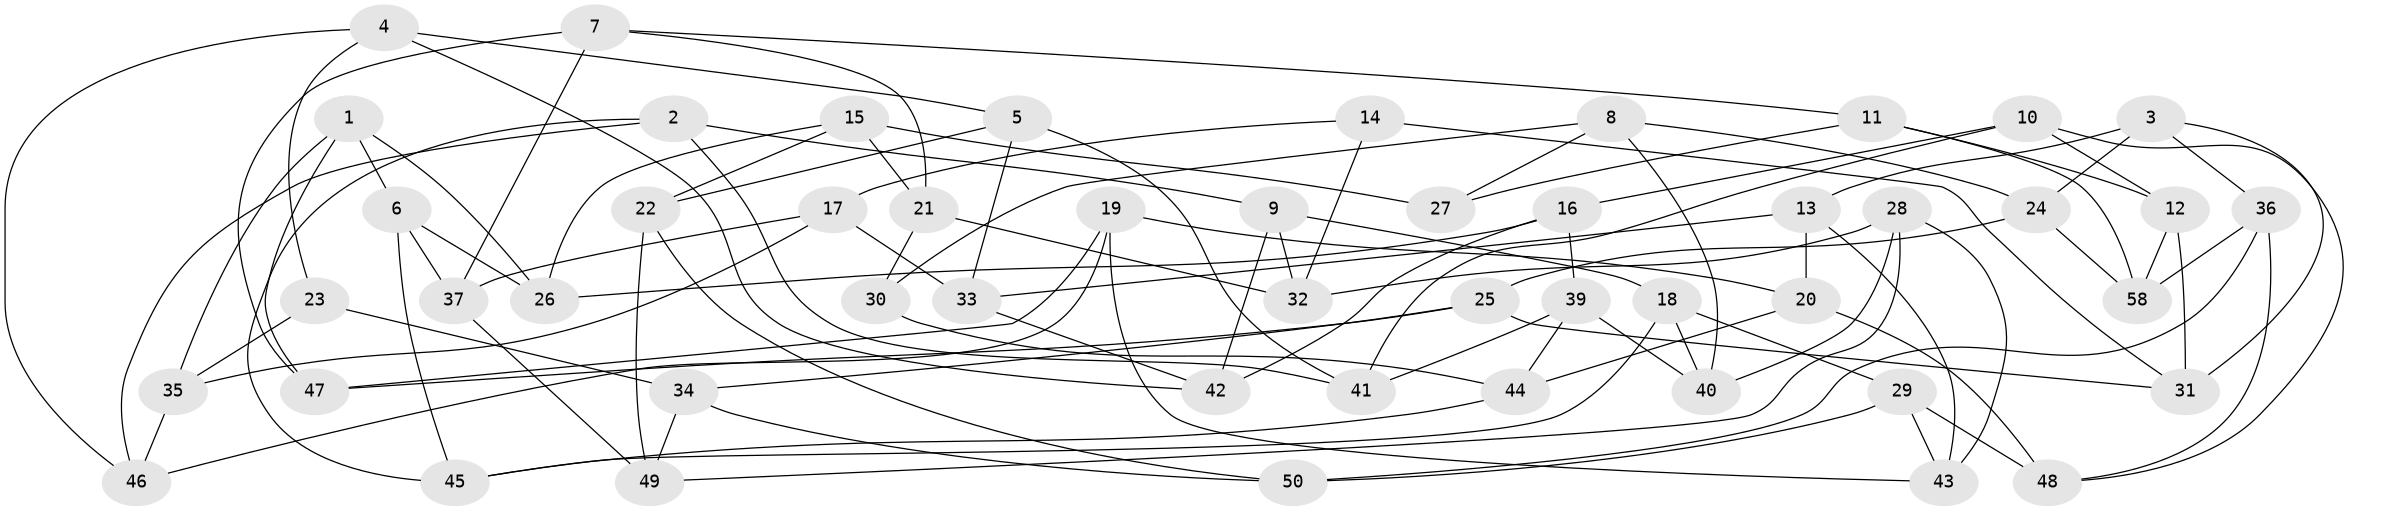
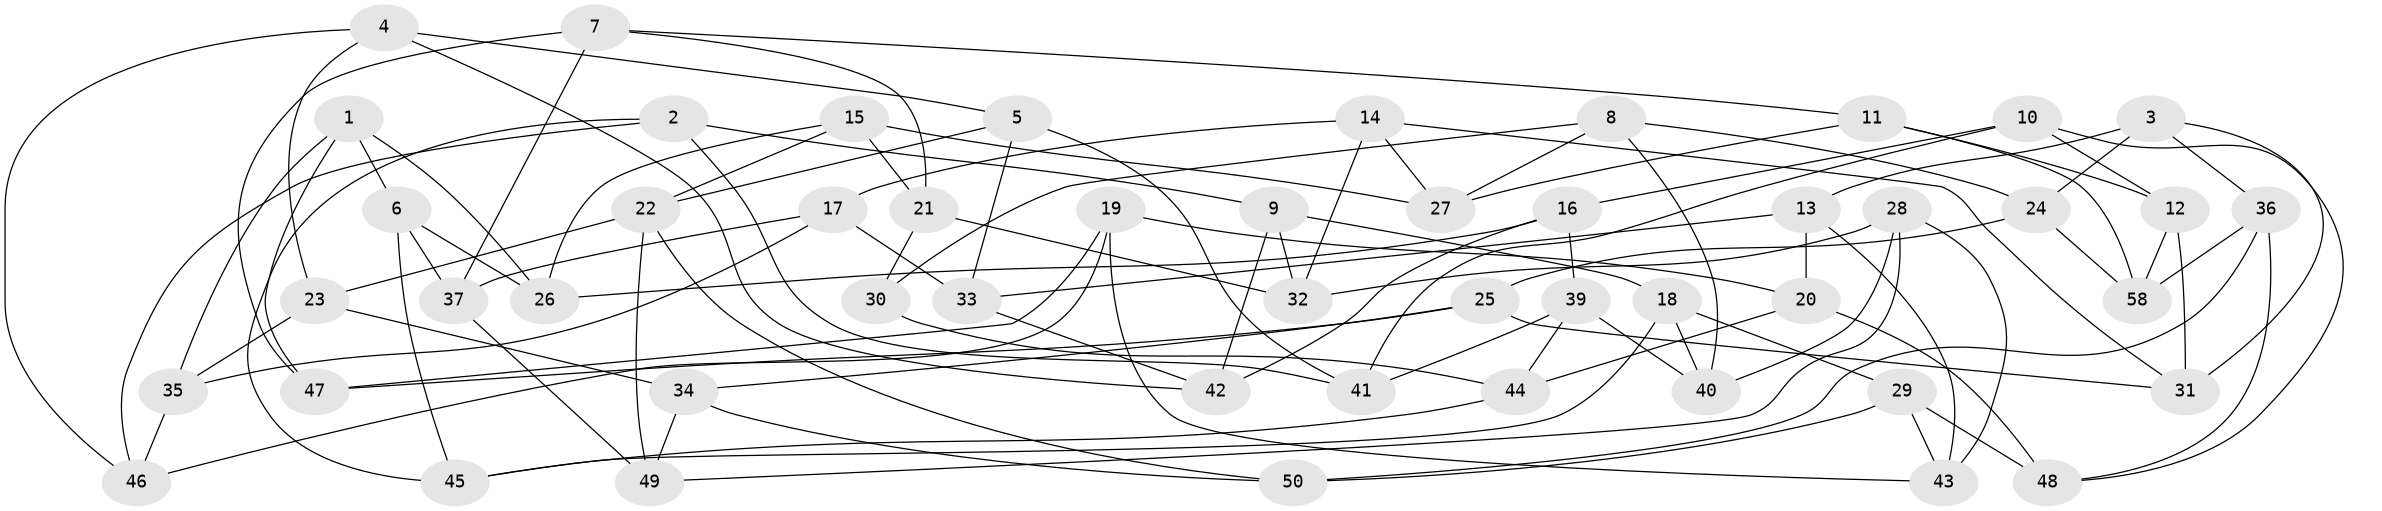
  graph {
    fontname="DejaVu Sans Mono"
    node [color=gray90 fontname="DejaVu Sans Mono" style=filled]
    edge [fontname="DejaVu Sans Mono"]
    1
    6
    26
    35
    47
    45
    37
    46
    2
    9
    41
    42
    18
    32
    3
    13
    24
    31
    36
    33
    20
    43
    n23 [label=58]
    25
    48
    50
    4
    5
    23
    22
    34
    49
    7
    11
    21
    27
    12
    30
    8
    40
    44
    29
    10
    16
    39
    14
    17
    15
    19
    28
    1 -- 6
    1 -- 26
    1 -- 35
    1 -- 47
    6 -- 26
    6 -- 45
    6 -- 37
    35 -- 46
    37 -- 49
    2 -- 45
    2 -- 46
    2 -- 9
    2 -- 41
    9 -- 42
    9 -- 18
    9 -- 32
    18 -- 45
    18 -- 40
    18 -- 29
    3 -- 13
    3 -- 24
    3 -- 31
    3 -- 36
    13 -- 33
    13 -- 20
    13 -- 43
    24 -- n23
    24 -- 25
    36 -- n23
    36 -- 48
    36 -- 50
    33 -- 42
    20 -- 48
    20 -- 44
    25 -- 47
    25 -- 31
    25 -- 34
    4 -- 46
    4 -- 42
    4 -- 5
    4 -- 23
    5 -- 41
    5 -- 33
    5 -- 22
    23 -- 35
    23 -- 34
    22 -- 50
+   22 -- 23
    22 -- 49
    34 -- 50
    34 -- 49
    7 -- 47
    7 -- 37
    7 -- 11
    7 -- 21
    11 -- n23
    11 -- 27
    11 -- 12
    21 -- 32
    21 -- 30
    12 -- 31
    12 -- n23
    30 -- 44
    8 -- 24
    8 -- 27
    8 -- 30
    8 -- 40
    44 -- 45
    29 -- 43
    29 -- 48
    29 -- 50
    10 -- 41
    10 -- 48
    10 -- 12
    10 -- 16
    16 -- 26
    16 -- 42
    16 -- 39
    39 -- 41
    39 -- 40
    39 -- 44
    14 -- 32
    14 -- 31
+   14 -- 27
    14 -- 17
    17 -- 35
    17 -- 37
    17 -- 33
    15 -- 26
    15 -- 22
    15 -- 21
    15 -- 27
    19 -- 47
    19 -- 46
    19 -- 20
    19 -- 43
    28 -- 32
    28 -- 43
    28 -- 49
    28 -- 40
  }
